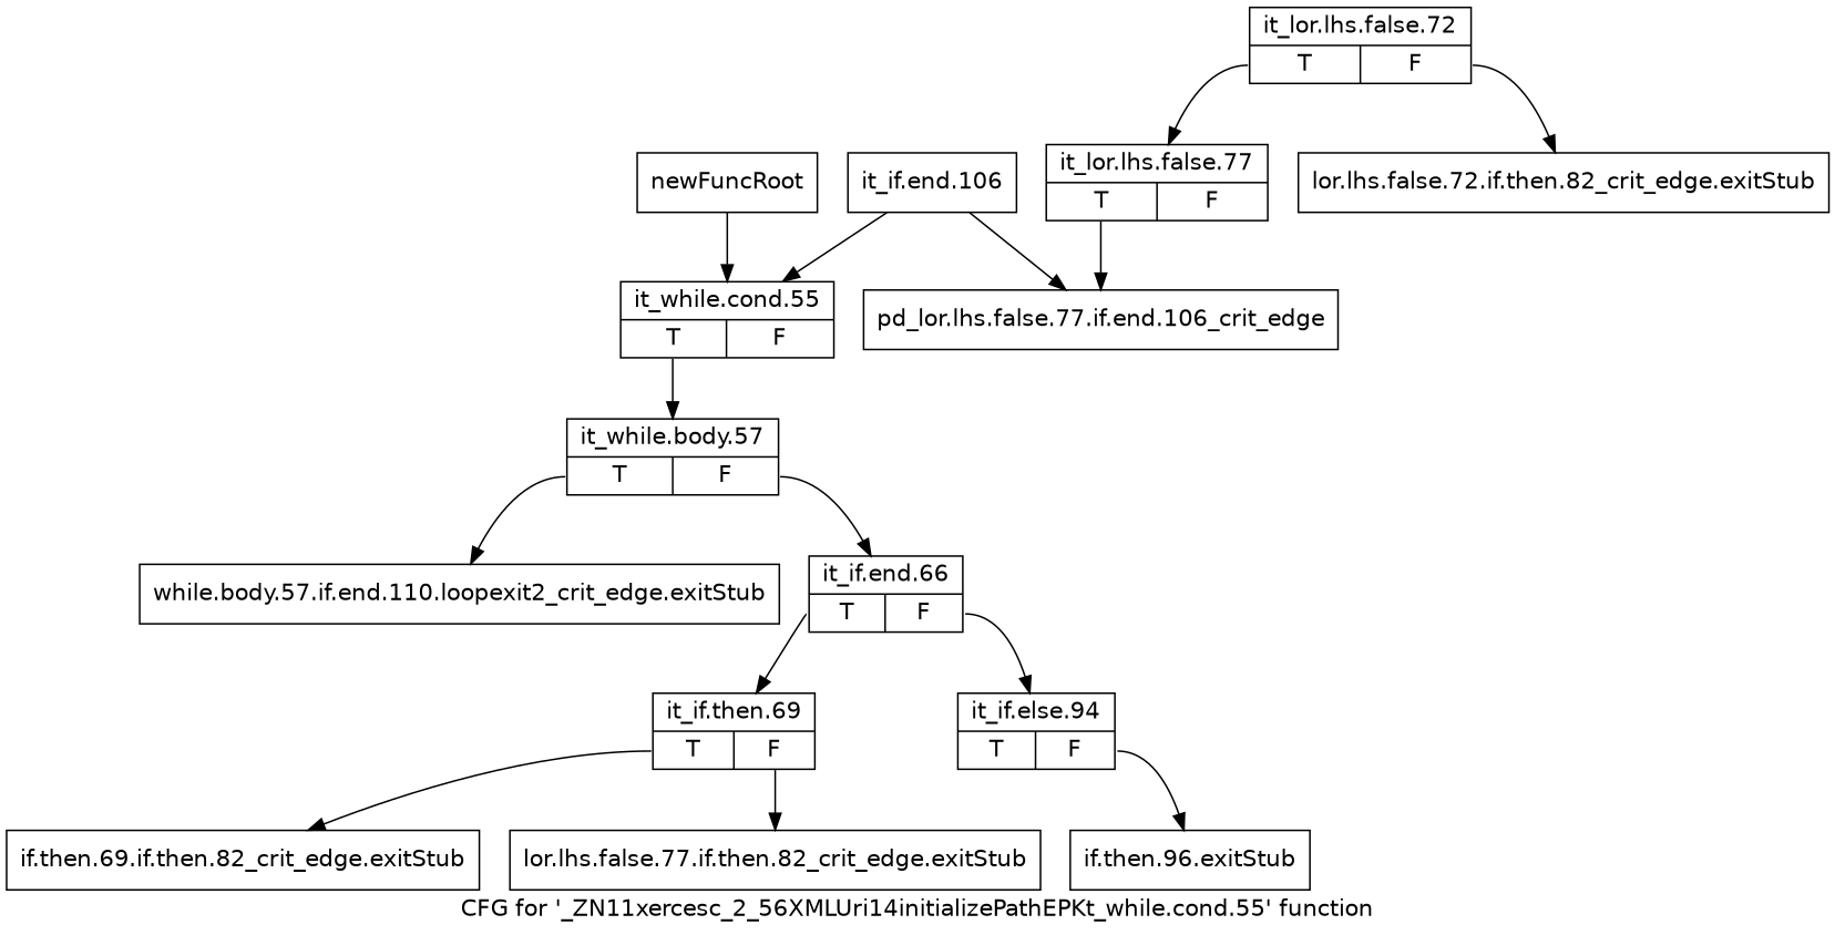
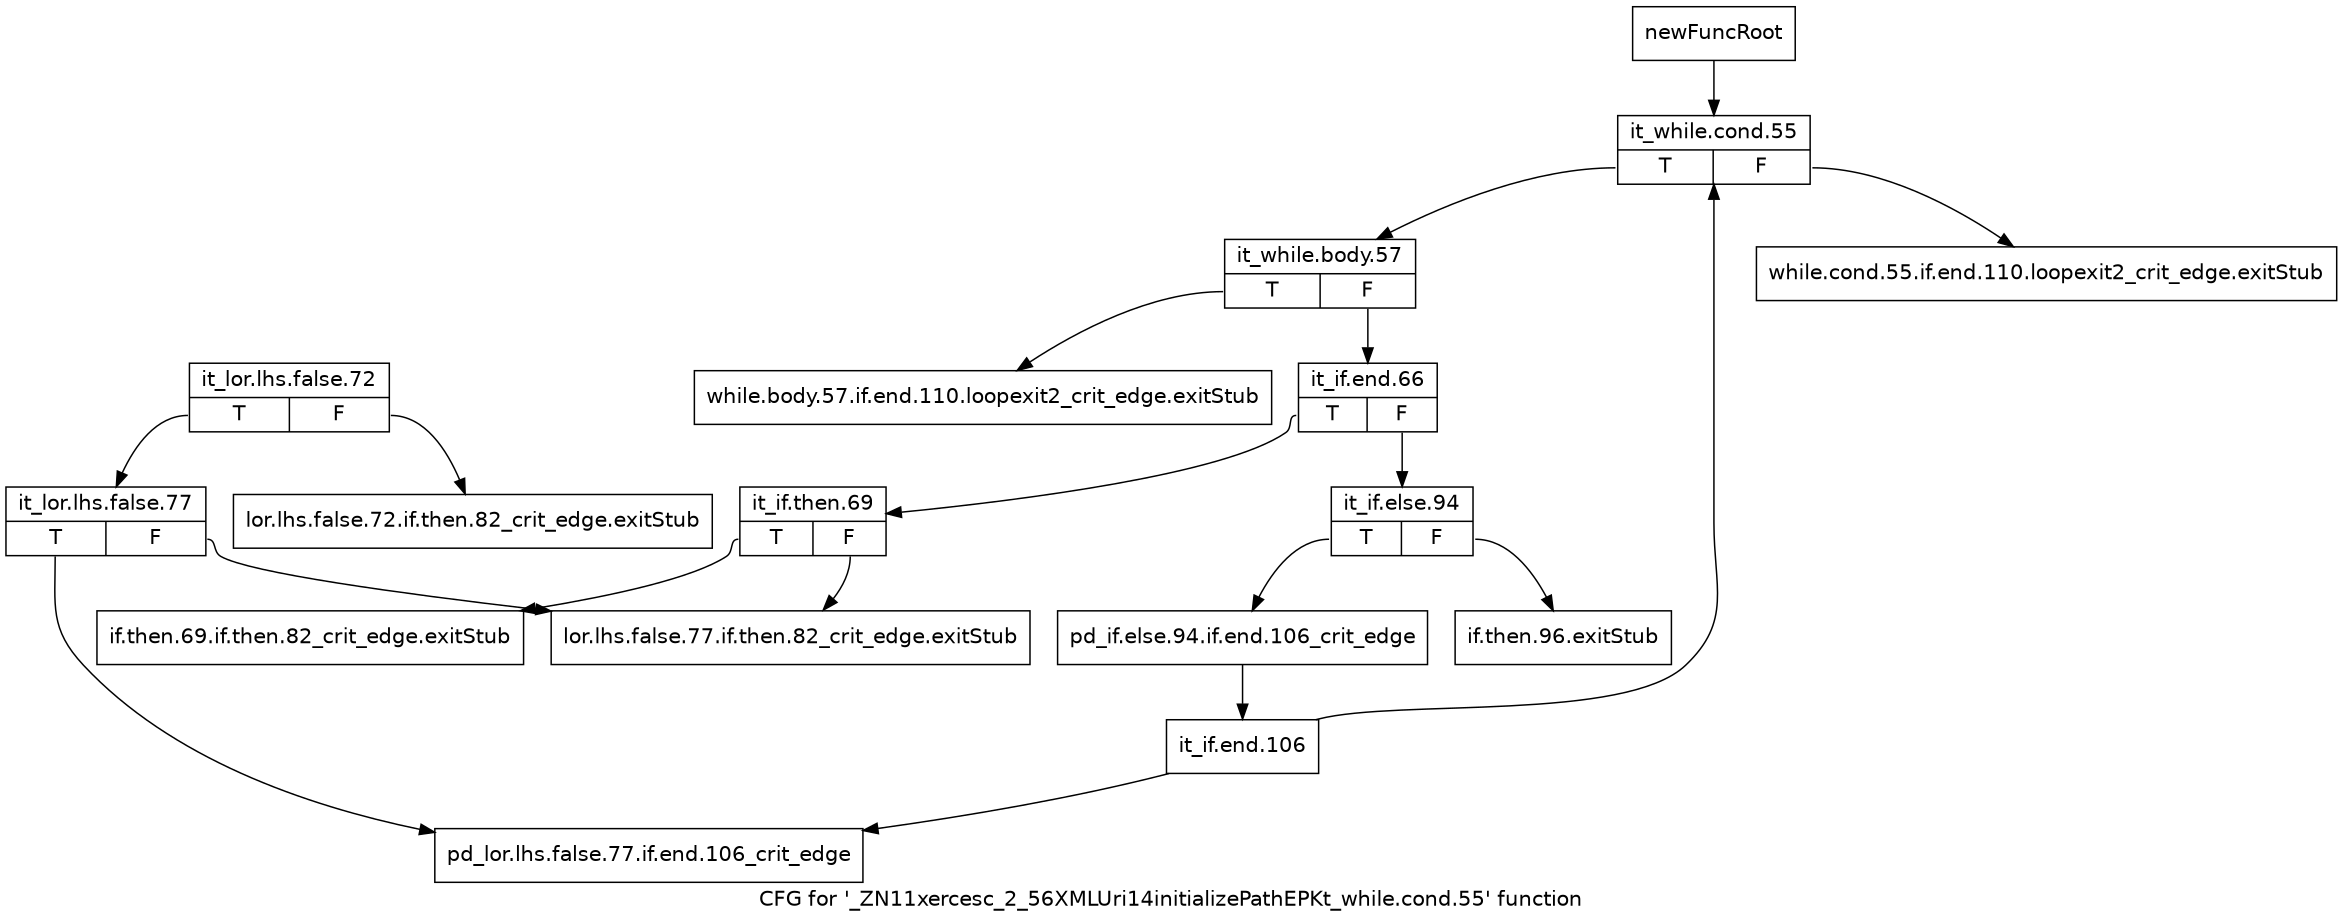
  digraph {
    fontname="DejaVu Sans"
    label="CFG for '_ZN11xercesc_2_56XMLUri14initializePathEPKt_while.cond.55' function"
    node [fontname="DejaVu Sans" shape=record]
    edge [fontname="DejaVu Sans" tailport=s1]
    n1 [label="{newFuncRoot}"]
    n2 [label="{it_while.cond.55|{<s0>T|<s1>F}}"]
+   n3 [label="{while.cond.55.if.end.110.loopexit2_crit_edge.exitStub}"]
    n4 [label="{it_while.body.57|{<s0>T|<s1>F}}"]
    n5 [label="{while.body.57.if.end.110.loopexit2_crit_edge.exitStub}"]
    n6 [label="{it_if.end.66|{<s0>T|<s1>F}}"]
    n7 [label="{if.then.96.exitStub}"]
    n8 [label="{if.then.69.if.then.82_crit_edge.exitStub}"]
    n9 [label="{lor.lhs.false.72.if.then.82_crit_edge.exitStub}"]
    n10 [label="{lor.lhs.false.77.if.then.82_crit_edge.exitStub}"]
    n11 [label="{it_if.then.69|{<s0>T|<s1>F}}"]
    n12 [label="{it_if.else.94|{<s0>T|<s1>F}}"]
+   n13 [label="{pd_if.else.94.if.end.106_crit_edge}"]
    n14 [label="{it_lor.lhs.false.72|{<s0>T|<s1>F}}"]
    n15 [label="{it_lor.lhs.false.77|{<s0>T|<s1>F}}"]
    n16 [label="{it_if.end.106}"]
    n17 [label="{pd_lor.lhs.false.77.if.end.106_crit_edge}"]
    n1 -> n2
+   n2 -> n3
    n2 -> n4 [tailport=s0]
    n4 -> n5 [tailport=s0]
    n4 -> n6
    n6 -> n11 [tailport=s0]
    n6 -> n12
    n11 -> n8 [tailport=s0]
    n11 -> n10
    n12 -> n7
+   n12 -> n13 [tailport=s0]
+   n13 -> n16
    n14 -> n9
    n14 -> n15 [tailport=s0]
+   n15 -> n10
    n15 -> n17 [tailport=s0]
    n16 -> n2
    n16 -> n17
  }
